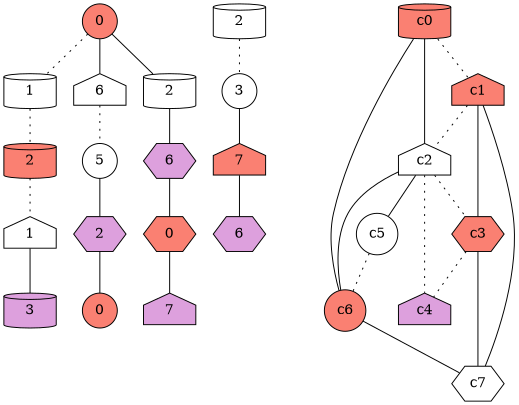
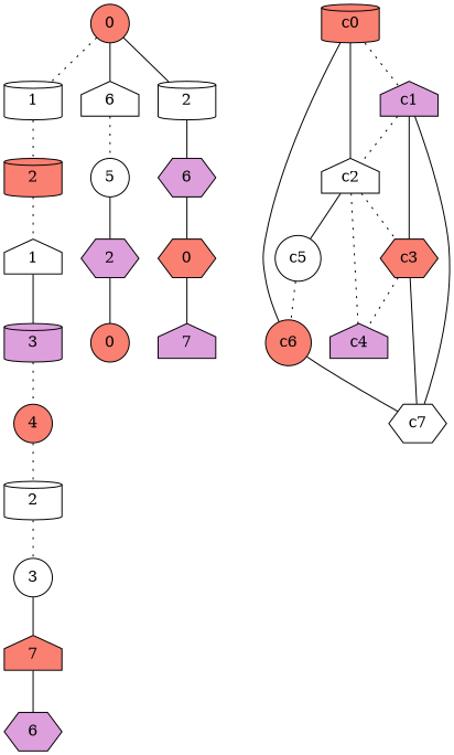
  graph {
    node [fillcolor=white shape=circle style=filled]
    n1 [fillcolor=salmon label=0]
    n2 [label=1 shape=cylinder]
    n3 [label=6 shape=house]
    n4 [label=2 shape=cylinder]
    n5 [fillcolor=salmon label=2 shape=cylinder]
    n6 [label=5]
    n7 [fillcolor=plum label=6 shape=hexagon]
    n8 [label=1 shape=house]
    n9 [fillcolor=plum label=3 shape=cylinder]
+   n10 [fillcolor=salmon label=4]
    n11 [label=2 shape=cylinder]
    n12 [label=3]
    n13 [fillcolor=salmon label=7 shape=house]
    n14 [fillcolor=plum label=6 shape=hexagon]
    n15 [fillcolor=plum label=2 shape=hexagon]
    n16 [fillcolor=salmon label=0]
    n17 [fillcolor=salmon label=0 shape=hexagon]
    n18 [fillcolor=plum label=7 shape=house]
    c0 [fillcolor=salmon shape=cylinder]
-   c1 [fillcolor=salmon shape=house]
+   c1 [fillcolor=plum shape=house]
    c2 [shape=house]
    c6 [fillcolor=salmon]
    c7 [shape=hexagon]
    c3 [fillcolor=salmon shape=hexagon]
    c4 [fillcolor=plum shape=house]
    c5
    n1 -- n2 [style=dotted]
    n1 -- n3
    n1 -- n4
    n2 -- n5 [style=dotted]
    n3 -- n6 [style=dotted]
    n4 -- n7
    n5 -- n8 [style=dotted]
    n6 -- n15
    n7 -- n17
    n8 -- n9
+   n9 -- n10 [style=dotted]
+   n10 -- n11 [style=dotted]
    n11 -- n12 [style=dotted]
    n12 -- n13
    n13 -- n14
    n15 -- n16
    n17 -- n18
    c0 -- c1 [style=dotted]
    c0 -- c2
    c0 -- c6
    c1 -- c2 [style=dotted]
    c1 -- c7
    c1 -- c3
-   c2 -- c6
    c2 -- c3 [style=dotted]
    c2 -- c4 [style=dotted]
    c2 -- c5
    c6 -- c7
    c3 -- c7
    c3 -- c4 [style=dotted]
    c5 -- c6 [style=dotted]
  }
